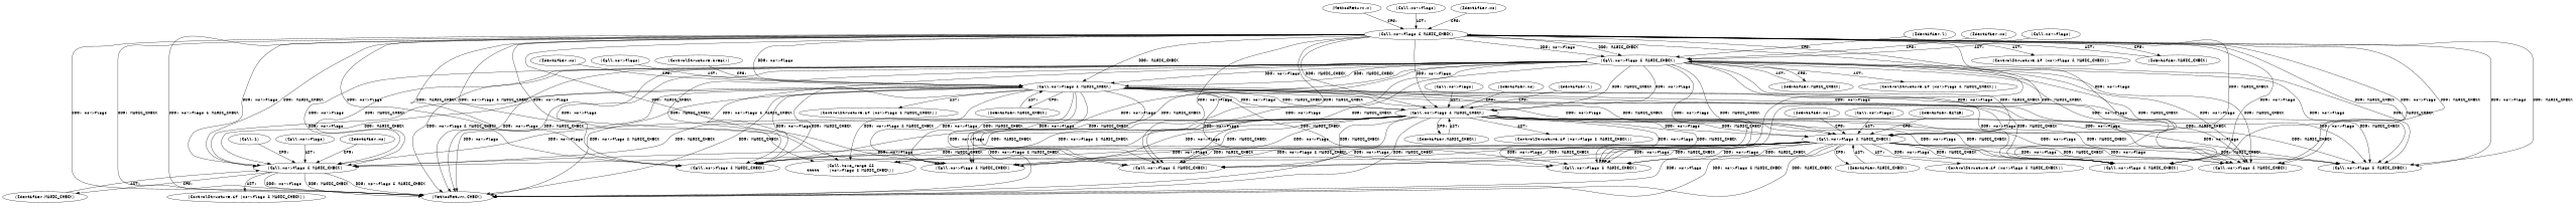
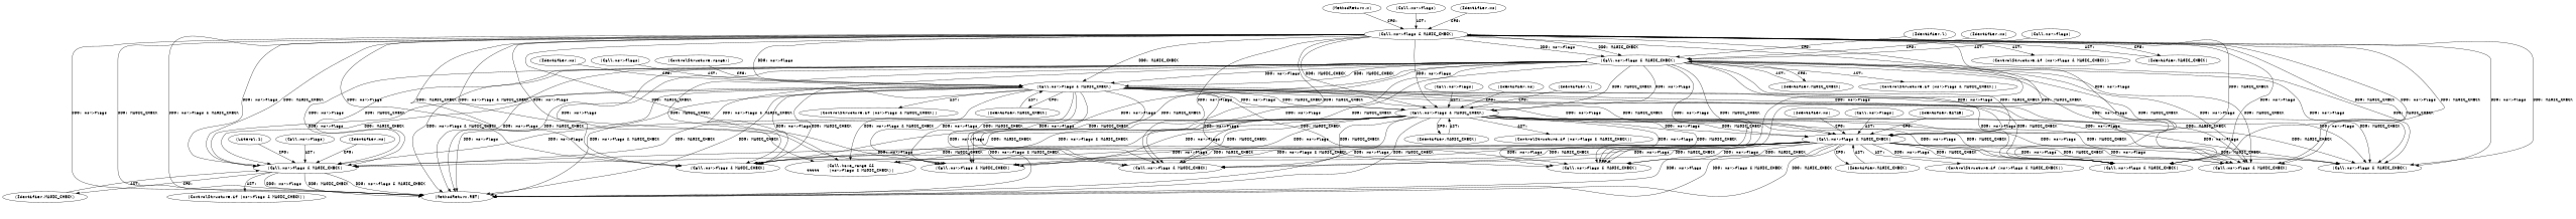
  digraph {
    fontname="DejaVu Sans Mono"
    node [fontname="DejaVu Sans Mono"]
    edge [fontname="DejaVu Sans Mono"]
    n1 [label="(Call,ms->flags & MAGIC_CHECK)"]
-   n2 [label="(MethodReturn,CHECK)"]
+   n2 [label="(MethodReturn,RET)"]
    n3 [label="(Identifier,MAGIC_CHECK)"]
    n4 [label="(ControlStructure,if (ms->flags & MAGIC_CHECK))"]
    n5 [label="(Call,ms->flags & MAGIC_CHECK)"]
    n6 [label="(Call,ms->flags & MAGIC_CHECK)"]
    n7 [label="(Call,ms->flags & MAGIC_CHECK)"]
    n8 [label="(Call,ms->flags & MAGIC_CHECK)"]
    n9 [label="(Call,ms->flags & MAGIC_CHECK)"]
    n10 [label="(ControlStructure,if (ms->flags & MAGIC_CHECK))"]
    n11 [label="(Call,ms->flags & MAGIC_CHECK)"]
    n12 [label="(Call,ms->flags & MAGIC_CHECK)"]
    n13 [label="(Call,ms->flags & MAGIC_CHECK)"]
    n14 [label="(Call,ms->flags & MAGIC_CHECK)"]
    n15 [label="(Identifier,MAGIC_CHECK)"]
    n16 [label="(Call,ms->flags & MAGIC_CHECK)"]
    n17 [label="(Call,have_range &&\n\t\t\t\t\t    (ms->flags & MAGIC_CHECK))"]
    n18 [label="(Identifier,MAGIC_CHECK)"]
    n19 [label="(ControlStructure,if (ms->flags & MAGIC_CHECK))"]
    n20 [label="(Identifier,MAGIC_CHECK)"]
    n21 [label="(ControlStructure,if (ms->flags & MAGIC_CHECK))"]
    n22 [label="(Call,ms->flags & MAGIC_CHECK)"]
    n23 [label="(Identifier,MAGIC_CHECK)"]
    n24 [label="(ControlStructure,if (ms->flags & MAGIC_CHECK))"]
    n25 [label="(Call,ms->flags & MAGIC_CHECK)"]
    n26 [label="(ControlStructure,if (ms->flags & MAGIC_CHECK))"]
    n27 [label="(Identifier,MAGIC_CHECK)"]
    n28 [label="(Identifier,ms)"]
    n29 [label="(Call,ms->flags)"]
    n30 [label="(Identifier,ms)"]
    n31 [label="(Identifier,ms)"]
    n32 [label="(Identifier,ms)"]
    n33 [label="(Call,ms->flags)"]
    n34 [label="(Call,ms->flags)"]
    n35 [label="(Call,ms->flags)"]
-   n36 [label="(ControlStructure,break;)"]
+   n36 [label="(ControlStructure,range;)"]
    n37 [label="(MethodReturn,m)"]
    n38 [label="(Call,ms->flags)"]
    n39 [label="(Call,ms->flags)"]
    n40 [label="(Identifier,ms)"]
-   n41 [label="(Call,1)"]
+   n41 [label="(Literal,1)"]
    n42 [label="(Identifier,l)"]
    n43 [label="(Identifier,ms)"]
    n44 [label="(Identifier,l)"]
    n45 [label="(Identifier,EATAB)"]
    n1 -> n2 [label="DDG: ms->flags"]
    n1 -> n2 [label="DDG: MAGIC_CHECK"]
    n1 -> n2 [label="DDG: ms->flags & MAGIC_CHECK"]
    n1 -> n3 [label="CFG: "]
    n1 -> n4 [label="AST: "]
    n3 -> n1 [label="AST: "]
    n5 -> n1 [label="DDG: ms->flags"]
    n5 -> n1 [label="DDG: MAGIC_CHECK"]
    n5 -> n2 [label="DDG: ms->flags"]
    n5 -> n2 [label="DDG: ms->flags & MAGIC_CHECK"]
    n5 -> n2 [label="DDG: MAGIC_CHECK"]
    n5 -> n6 [label="DDG: ms->flags"]
    n5 -> n6 [label="DDG: MAGIC_CHECK"]
    n5 -> n7 [label="DDG: ms->flags"]
    n5 -> n7 [label="DDG: MAGIC_CHECK"]
    n5 -> n8 [label="DDG: ms->flags"]
    n5 -> n8 [label="DDG: MAGIC_CHECK"]
    n5 -> n9 [label="DDG: ms->flags"]
    n5 -> n9 [label="DDG: MAGIC_CHECK"]
    n5 -> n10 [label="AST: "]
    n5 -> n11 [label="DDG: ms->flags"]
    n5 -> n11 [label="DDG: MAGIC_CHECK"]
    n5 -> n12 [label="DDG: ms->flags"]
    n5 -> n12 [label="DDG: MAGIC_CHECK"]
    n5 -> n13 [label="DDG: ms->flags"]
    n5 -> n13 [label="DDG: MAGIC_CHECK"]
    n5 -> n14 [label="DDG: ms->flags"]
    n5 -> n14 [label="DDG: MAGIC_CHECK"]
    n5 -> n15 [label="CFG: "]
    n5 -> n16 [label="DDG: ms->flags"]
    n5 -> n16 [label="DDG: MAGIC_CHECK"]
    n5 -> n17 [label="DDG: ms->flags & MAGIC_CHECK"]
    n6 -> n1 [label="DDG: ms->flags"]
    n6 -> n1 [label="DDG: MAGIC_CHECK"]
    n6 -> n2 [label="DDG: ms->flags & MAGIC_CHECK"]
    n6 -> n2 [label="DDG: ms->flags"]
    n6 -> n2 [label="DDG: MAGIC_CHECK"]
    n6 -> n7 [label="DDG: ms->flags"]
    n6 -> n7 [label="DDG: MAGIC_CHECK"]
    n6 -> n8 [label="DDG: ms->flags"]
    n6 -> n8 [label="DDG: MAGIC_CHECK"]
    n6 -> n9 [label="DDG: ms->flags"]
    n6 -> n9 [label="DDG: MAGIC_CHECK"]
    n6 -> n11 [label="DDG: ms->flags"]
    n6 -> n11 [label="DDG: MAGIC_CHECK"]
    n6 -> n12 [label="DDG: ms->flags"]
    n6 -> n12 [label="DDG: MAGIC_CHECK"]
    n6 -> n13 [label="DDG: ms->flags"]
    n6 -> n13 [label="DDG: MAGIC_CHECK"]
    n6 -> n14 [label="DDG: ms->flags"]
    n6 -> n14 [label="DDG: MAGIC_CHECK"]
    n6 -> n16 [label="DDG: ms->flags"]
    n6 -> n16 [label="DDG: MAGIC_CHECK"]
    n6 -> n17 [label="DDG: ms->flags & MAGIC_CHECK"]
    n6 -> n18 [label="CFG: "]
    n6 -> n19 [label="AST: "]
    n7 -> n1 [label="DDG: ms->flags"]
    n7 -> n1 [label="DDG: MAGIC_CHECK"]
    n7 -> n2 [label="DDG: ms->flags"]
    n7 -> n2 [label="DDG: ms->flags & MAGIC_CHECK"]
    n7 -> n2 [label="DDG: MAGIC_CHECK"]
    n7 -> n8 [label="DDG: ms->flags"]
    n7 -> n8 [label="DDG: MAGIC_CHECK"]
    n7 -> n9 [label="DDG: ms->flags"]
    n7 -> n9 [label="DDG: MAGIC_CHECK"]
    n7 -> n11 [label="DDG: ms->flags"]
    n7 -> n11 [label="DDG: MAGIC_CHECK"]
    n7 -> n12 [label="DDG: ms->flags"]
    n7 -> n12 [label="DDG: MAGIC_CHECK"]
    n7 -> n13 [label="DDG: ms->flags"]
    n7 -> n13 [label="DDG: MAGIC_CHECK"]
    n7 -> n14 [label="DDG: ms->flags"]
    n7 -> n14 [label="DDG: MAGIC_CHECK"]
    n7 -> n16 [label="DDG: ms->flags"]
    n7 -> n16 [label="DDG: MAGIC_CHECK"]
    n7 -> n17 [label="DDG: ms->flags & MAGIC_CHECK"]
    n7 -> n20 [label="CFG: "]
    n7 -> n21 [label="AST: "]
    n15 -> n5 [label="AST: "]
    n18 -> n6 [label="AST: "]
    n20 -> n7 [label="AST: "]
    n22 -> n1 [label="DDG: ms->flags"]
    n22 -> n1 [label="DDG: MAGIC_CHECK"]
    n22 -> n2 [label="DDG: ms->flags & MAGIC_CHECK"]
    n22 -> n2 [label="DDG: ms->flags"]
    n22 -> n2 [label="DDG: MAGIC_CHECK"]
    n22 -> n5 [label="DDG: ms->flags"]
    n22 -> n5 [label="DDG: MAGIC_CHECK"]
    n22 -> n6 [label="DDG: ms->flags"]
    n22 -> n6 [label="DDG: MAGIC_CHECK"]
    n22 -> n7 [label="DDG: ms->flags"]
    n22 -> n7 [label="DDG: MAGIC_CHECK"]
    n22 -> n8 [label="DDG: ms->flags"]
    n22 -> n8 [label="DDG: MAGIC_CHECK"]
    n22 -> n9 [label="DDG: ms->flags"]
    n22 -> n9 [label="DDG: MAGIC_CHECK"]
    n22 -> n11 [label="DDG: ms->flags"]
    n22 -> n11 [label="DDG: MAGIC_CHECK"]
    n22 -> n12 [label="DDG: ms->flags"]
    n22 -> n12 [label="DDG: MAGIC_CHECK"]
    n22 -> n13 [label="DDG: ms->flags"]
    n22 -> n13 [label="DDG: MAGIC_CHECK"]
    n22 -> n14 [label="DDG: ms->flags"]
    n22 -> n14 [label="DDG: MAGIC_CHECK"]
    n22 -> n16 [label="DDG: ms->flags"]
    n22 -> n16 [label="DDG: MAGIC_CHECK"]
    n22 -> n17 [label="DDG: ms->flags & MAGIC_CHECK"]
    n22 -> n23 [label="CFG: "]
    n22 -> n24 [label="AST: "]
    n23 -> n22 [label="AST: "]
    n25 -> n1 [label="DDG: ms->flags"]
    n25 -> n1 [label="DDG: MAGIC_CHECK"]
    n25 -> n2 [label="DDG: ms->flags & MAGIC_CHECK"]
    n25 -> n2 [label="DDG: ms->flags"]
    n25 -> n2 [label="DDG: MAGIC_CHECK"]
    n25 -> n5 [label="DDG: ms->flags"]
    n25 -> n5 [label="DDG: MAGIC_CHECK"]
    n25 -> n6 [label="DDG: ms->flags"]
    n25 -> n6 [label="DDG: MAGIC_CHECK"]
    n25 -> n7 [label="DDG: ms->flags"]
    n25 -> n7 [label="DDG: MAGIC_CHECK"]
    n25 -> n8 [label="DDG: ms->flags"]
    n25 -> n8 [label="DDG: MAGIC_CHECK"]
    n25 -> n9 [label="DDG: ms->flags"]
    n25 -> n9 [label="DDG: MAGIC_CHECK"]
    n25 -> n11 [label="DDG: ms->flags"]
    n25 -> n11 [label="DDG: MAGIC_CHECK"]
    n25 -> n12 [label="DDG: ms->flags"]
    n25 -> n12 [label="DDG: MAGIC_CHECK"]
    n25 -> n13 [label="DDG: ms->flags"]
    n25 -> n13 [label="DDG: MAGIC_CHECK"]
    n25 -> n14 [label="DDG: ms->flags"]
    n25 -> n14 [label="DDG: MAGIC_CHECK"]
    n25 -> n16 [label="DDG: ms->flags"]
    n25 -> n16 [label="DDG: MAGIC_CHECK"]
    n25 -> n17 [label="DDG: ms->flags & MAGIC_CHECK"]
    n25 -> n22 [label="DDG: ms->flags"]
    n25 -> n22 [label="DDG: MAGIC_CHECK"]
    n25 -> n26 [label="AST: "]
    n25 -> n27 [label="CFG: "]
    n27 -> n25 [label="AST: "]
    n28 -> n5 [label="CFG: "]
    n29 -> n6 [label="AST: "]
    n30 -> n22 [label="CFG: "]
    n31 -> n7 [label="CFG: "]
    n32 -> n6 [label="CFG: "]
    n33 -> n7 [label="AST: "]
    n34 -> n5 [label="AST: "]
    n35 -> n22 [label="AST: "]
    n36 -> n5 [label="CFG: "]
    n37 -> n25 [label="CFG: "]
    n38 -> n1 [label="AST: "]
    n39 -> n25 [label="AST: "]
    n40 -> n1 [label="CFG: "]
    n41 -> n1 [label="CFG: "]
    n42 -> n22 [label="CFG: "]
    n43 -> n25 [label="CFG: "]
    n44 -> n6 [label="CFG: "]
    n45 -> n7 [label="CFG: "]
  }
